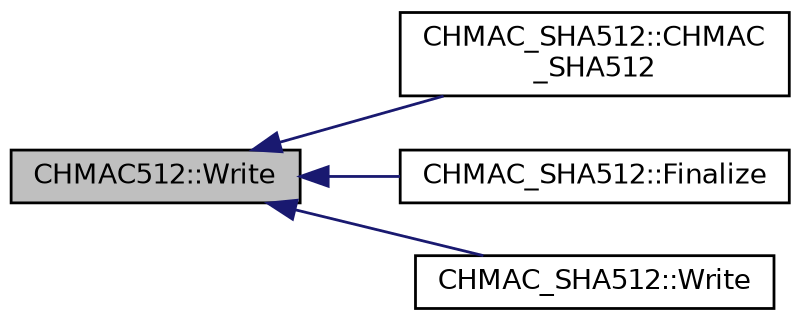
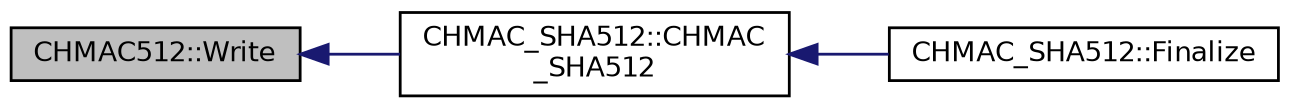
  digraph {
    rankdir=LR
    node [color=black fillcolor=white fontname=Helvetica fontsize=10 shape=record style=filled]
    edge [color=midnightblue dir=back fontname=Helvetica fontsize=10 labelfontname=Helvetica labelfontsize=10 style=solid]
    n1 [fillcolor=grey75 fontcolor=black height=0.2 label="CHMAC512::Write" width=0.4]
    n2 [height=0.2 label="CHMAC_SHA512::CHMAC\l_SHA512" width=0.4]
    n3 [height=0.2 label="CHMAC_SHA512::Finalize" width=0.4]
-   n4 [height=0.2 label="CHMAC_SHA512::Write" width=0.4]
    n1 -> n2
-   n1 -> n3
-   n1 -> n4
+   n2 -> n3
  }
